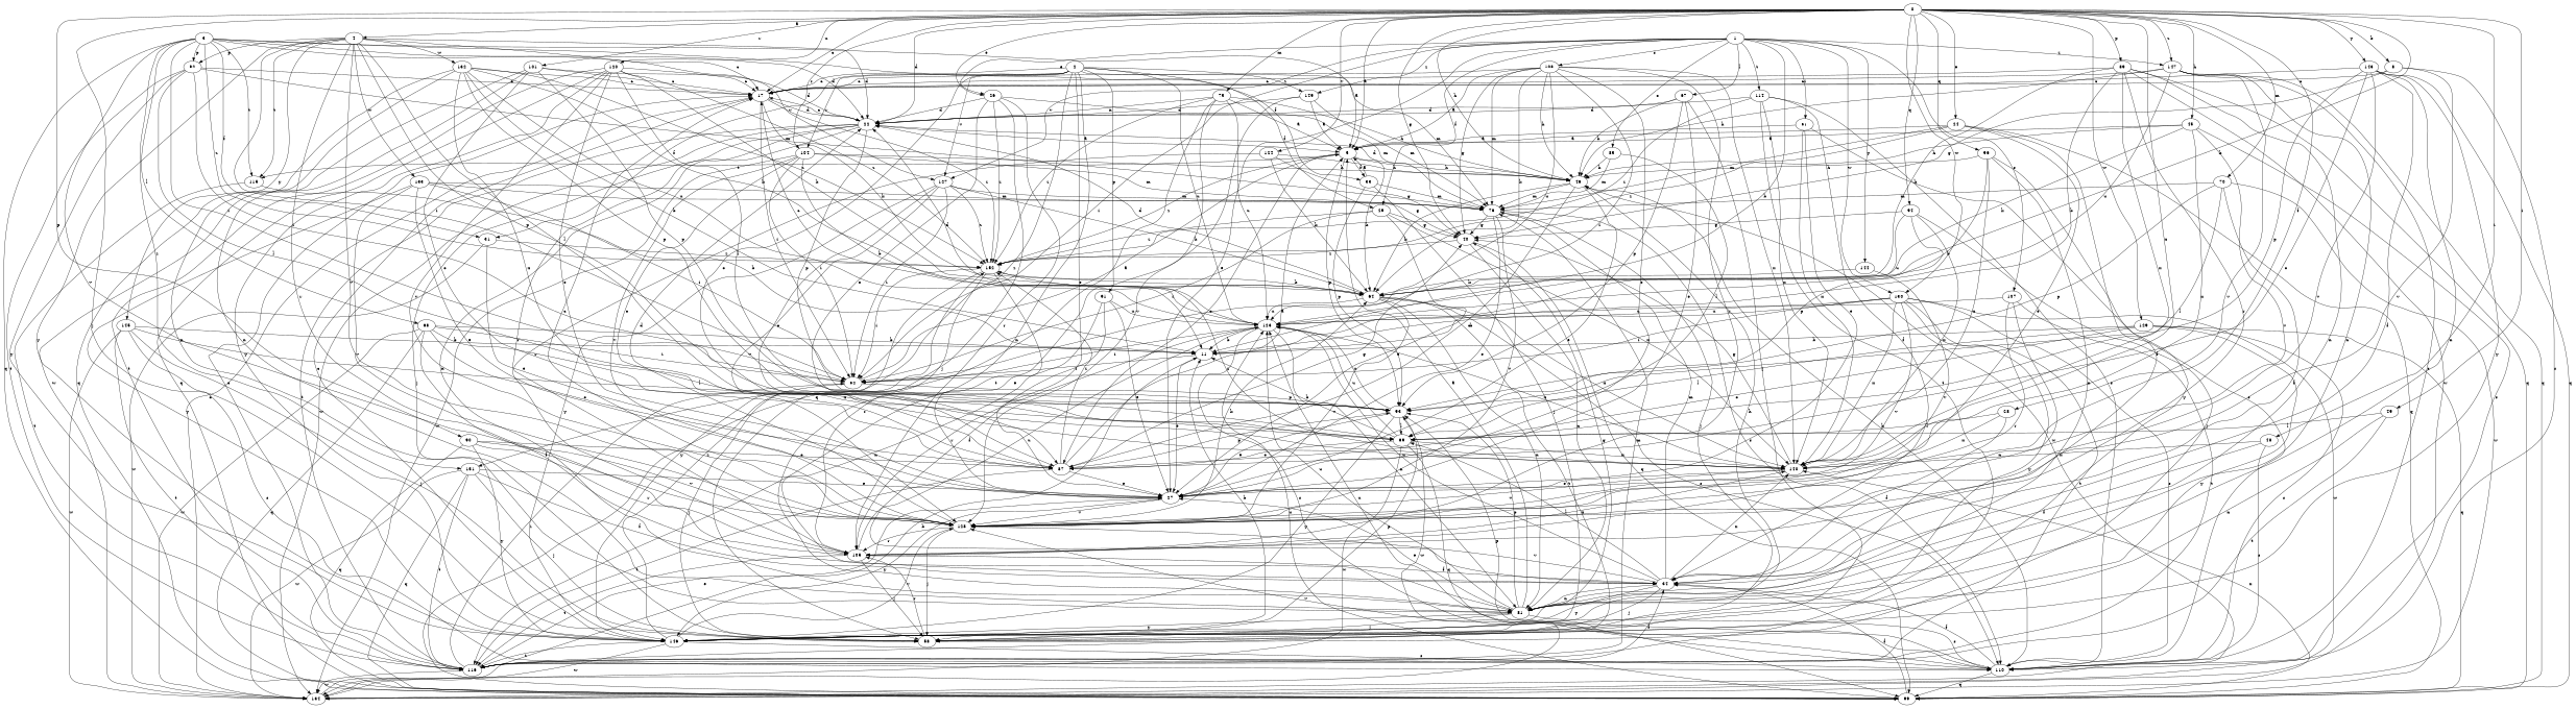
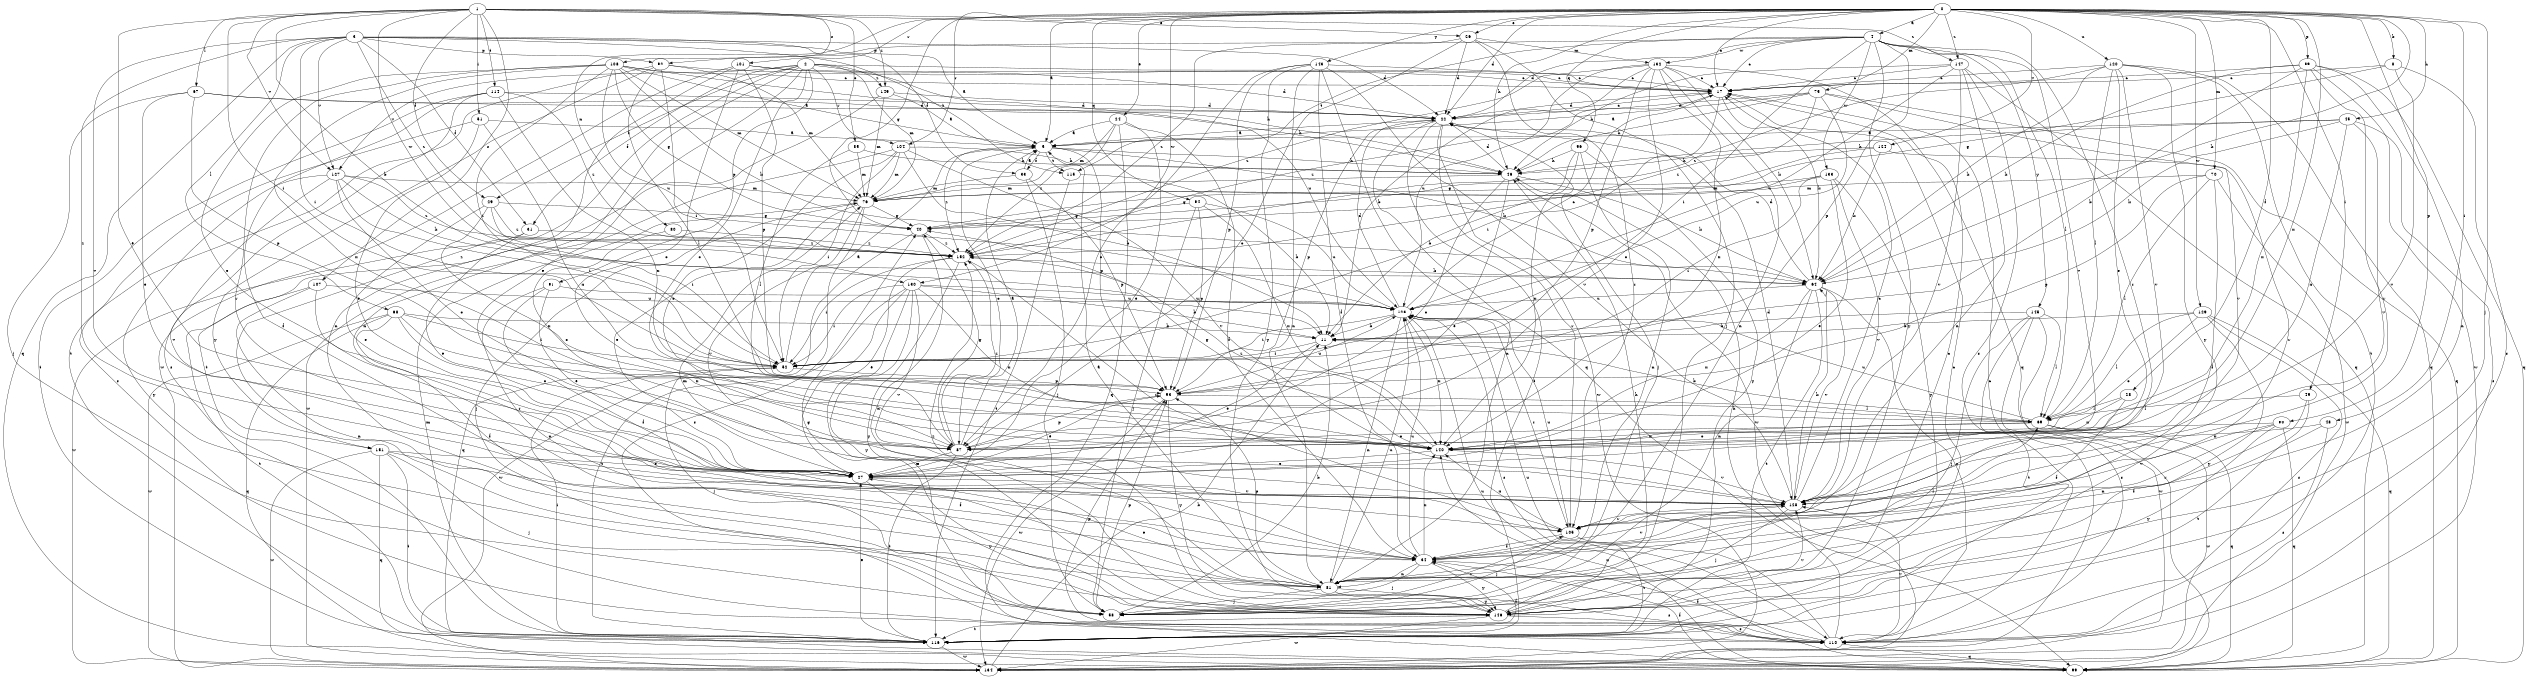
  strict digraph {
    0
    4
    5
    8
    17
    22
    24
    26
    28
    40
    45
    46
    48
    49
    58
    64
    70
    75
+   80
    89
    90
    94
    96
    101
    104
    120
    124
    129
    130
    140
    143
    147
    52
    92
    115
    128
    69
    93
    105
    132
    133
    145
    146
    87
    33
    152
    110
    81
    116
    134
    27
    76
    99
    34
    11
    123
    1
    29
    51
    67
    85
    107
    108
    114
    127
-   144
    149
    2
    31
    91
    151
    3
    68
    0 -> 4 [label=a]
    0 -> 5 [label=a]
    0 -> 8 [label=b]
    0 -> 17 [label=c]
    0 -> 22 [label=d]
    0 -> 24 [label=e]
    0 -> 26 [label=e]
    0 -> 28 [label=f]
    0 -> 40 [label=g]
    0 -> 45 [label=h]
    0 -> 46 [label=h]
    0 -> 48 [label=i]
    0 -> 49 [label=i]
    0 -> 58 [label=j]
    0 -> 64 [label=k]
    0 -> 70 [label=m]
    0 -> 75 [label=m]
+   0 -> 80 [label=n]
    0 -> 89 [label=p]
    0 -> 90 [label=p]
    0 -> 94 [label=q]
    0 -> 96 [label=q]
    0 -> 101 [label=r]
    0 -> 104 [label=r]
    0 -> 120 [label=u]
    0 -> 124 [label=v]
    0 -> 129 [label=w]
    0 -> 130 [label=w]
    0 -> 140 [label=x]
    0 -> 143 [label=y]
    0 -> 147 [label=z]
    4 -> 17 [label=c]
    4 -> 22 [label=d]
    4 -> 52 [label=i]
    4 -> 92 [label=p]
    4 -> 115 [label=t]
    4 -> 128 [label=v]
    4 -> 69 [label=l]
    4 -> 93 [label=p]
    4 -> 105 [label=r]
    4 -> 132 [label=w]
    4 -> 133 [label=w]
    4 -> 145 [label=y]
    4 -> 146 [label=y]
    5 -> 46 [label=h]
    5 -> 64 [label=k]
    5 -> 115 [label=t]
    5 -> 93 [label=p]
    5 -> 87 [label=o]
    5 -> 33 [label=f]
    5 -> 152 [label=z]
    8 -> 17 [label=c]
    8 -> 40 [label=g]
    8 -> 128 [label=v]
    8 -> 110 [label=s]
    17 -> 22 [label=d]
    17 -> 64 [label=k]
    17 -> 52 [label=i]
    17 -> 152 [label=z]
    22 -> 5 [label=a]
    22 -> 17 [label=c]
    22 -> 58 [label=j]
    22 -> 93 [label=p]
    22 -> 105 [label=r]
    22 -> 81 [label=n]
    22 -> 116 [label=t]
    22 -> 134 [label=w]
    24 -> 5 [label=a]
    24 -> 152 [label=z]
    24 -> 27 [label=e]
    24 -> 76 [label=m]
    24 -> 99 [label=q]
    24 -> 34 [label=f]
    26 -> 22 [label=d]
    26 -> 58 [label=j]
    26 -> 105 [label=r]
    26 -> 87 [label=o]
    26 -> 152 [label=z]
-   26 -> 76 [label=m]
+   26 -> 132 [label=m]
    28 -> 140 [label=x]
    28 -> 69 [label=l]
    28 -> 34 [label=f]
    40 -> 152 [label=z]
    40 -> 81 [label=n]
    40 -> 99 [label=q]
    45 -> 5 [label=a]
    45 -> 46 [label=h]
    45 -> 64 [label=k]
    45 -> 140 [label=x]
    45 -> 128 [label=v]
    45 -> 110 [label=s]
    46 -> 22 [label=d]
    46 -> 64 [label=k]
    46 -> 87 [label=o]
    46 -> 134 [label=w]
    46 -> 27 [label=e]
    46 -> 76 [label=m]
    48 -> 140 [label=x]
    48 -> 110 [label=s]
    48 -> 34 [label=f]
    49 -> 69 [label=l]
    49 -> 81 [label=n]
    49 -> 116 [label=t]
    58 -> 93 [label=p]
    58 -> 105 [label=r]
    58 -> 11 [label=b]
    64 -> 22 [label=d]
    64 -> 140 [label=x]
    64 -> 128 [label=v]
    64 -> 110 [label=s]
    64 -> 81 [label=n]
    64 -> 116 [label=t]
    64 -> 123 [label=u]
    70 -> 69 [label=l]
    70 -> 93 [label=p]
    70 -> 134 [label=w]
    70 -> 76 [label=m]
    70 -> 34 [label=f]
    75 -> 5 [label=a]
    75 -> 22 [label=n]
    75 -> 46 [label=h]
    75 -> 128 [label=v]
    75 -> 152 [label=z]
    75 -> 99 [label=q]
    75 -> 123 [label=u]
+   80 -> 87 [label=o]
+   80 -> 152 [label=z]
    89 -> 17 [label=c]
    89 -> 64 [label=k]
    89 -> 140 [label=x]
    89 -> 105 [label=r]
    89 -> 81 [label=n]
    89 -> 134 [label=w]
    89 -> 99 [label=q]
    89 -> 11 [label=b]
    90 -> 128 [label=v]
    90 -> 105 [label=r]
    90 -> 146 [label=y]
    90 -> 87 [label=o]
    90 -> 99 [label=q]
    94 -> 40 [label=g]
    94 -> 58 [label=j]
    94 -> 140 [label=x]
    94 -> 93 [label=p]
    94 -> 123 [label=u]
    96 -> 46 [label=h]
    96 -> 140 [label=x]
    96 -> 146 [label=y]
    96 -> 81 [label=n]
    96 -> 11 [label=b]
    101 -> 17 [label=c]
    101 -> 22 [label=d]
    101 -> 93 [label=p]
    101 -> 87 [label=o]
    101 -> 81 [label=n]
    101 -> 134 [label=w]
    104 -> 46 [label=h]
    104 -> 52 [label=i]
    104 -> 128 [label=v]
    104 -> 87 [label=o]
    104 -> 134 [label=w]
    104 -> 76 [label=m]
    104 -> 11 [label=b]
    120 -> 17 [label=c]
    120 -> 64 [label=k]
    120 -> 128 [label=v]
    120 -> 69 [label=l]
    120 -> 146 [label=y]
    120 -> 152 [label=z]
    120 -> 116 [label=t]
    120 -> 27 [label=e]
    120 -> 99 [label=q]
    124 -> 40 [label=g]
    124 -> 46 [label=h]
    124 -> 64 [label=k]
    124 -> 105 [label=r]
    129 -> 69 [label=l]
    129 -> 146 [label=y]
    129 -> 87 [label=o]
    129 -> 110 [label=s]
    129 -> 99 [label=q]
    129 -> 11 [label=b]
    130 -> 140 [label=x]
    130 -> 52 [label=i]
    130 -> 128 [label=v]
    130 -> 146 [label=y]
    130 -> 110 [label=s]
    130 -> 116 [label=t]
    130 -> 134 [label=w]
    130 -> 11 [label=b]
    130 -> 123 [label=u]
    140 -> 40 [label=g]
    140 -> 128 [label=v]
    140 -> 152 [label=z]
    140 -> 27 [label=e]
    143 -> 17 [label=c]
    143 -> 128 [label=v]
    143 -> 93 [label=p]
    143 -> 146 [label=y]
    143 -> 87 [label=o]
    143 -> 81 [label=n]
    143 -> 99 [label=q]
    143 -> 34 [label=f]
    147 -> 17 [label=c]
    147 -> 46 [label=h]
    147 -> 128 [label=v]
    147 -> 110 [label=s]
    147 -> 81 [label=n]
    147 -> 99 [label=q]
    147 -> 123 [label=u]
    52 -> 5 [label=a]
    52 -> 58 [label=j]
    52 -> 93 [label=p]
    92 -> 17 [label=c]
    92 -> 52 [label=i]
    92 -> 69 [label=l]
    92 -> 146 [label=y]
    92 -> 116 [label=t]
    92 -> 76 [label=m]
    115 -> 116 [label=t]
    115 -> 11 [label=b]
    128 -> 17 [label=c]
    128 -> 22 [label=d]
    128 -> 58 [label=j]
    128 -> 64 [label=k]
    128 -> 105 [label=r]
    69 -> 140 [label=x]
    69 -> 87 [label=o]
    69 -> 134 [label=w]
    69 -> 99 [label=q]
    69 -> 11 [label=b]
    69 -> 123 [label=u]
    93 -> 69 [label=l]
    93 -> 146 [label=y]
    93 -> 134 [label=w]
    93 -> 27 [label=e]
    93 -> 123 [label=u]
    105 -> 58 [label=j]
    105 -> 140 [label=x]
    105 -> 116 [label=t]
    105 -> 34 [label=f]
    105 -> 123 [label=u]
    132 -> 17 [label=c]
    132 -> 64 [label=k]
    132 -> 140 [label=x]
    132 -> 93 [label=p]
+   132 -> 87 [label=o]
    132 -> 152 [label=z]
    132 -> 81 [label=n]
    132 -> 99 [label=q]
    132 -> 11 [label=b]
    132 -> 123 [label=u]
    133 -> 40 [label=g]
    133 -> 52 [label=i]
    133 -> 128 [label=v]
    133 -> 146 [label=y]
    133 -> 27 [label=e]
    133 -> 76 [label=m]
    145 -> 58 [label=j]
    145 -> 69 [label=l]
    145 -> 110 [label=s]
    145 -> 116 [label=t]
    145 -> 134 [label=w]
    145 -> 11 [label=b]
    146 -> 17 [label=c]
    146 -> 40 [label=g]
    146 -> 46 [label=h]
    146 -> 128 [label=v]
    146 -> 152 [label=z]
    146 -> 110 [label=s]
    146 -> 116 [label=t]
    146 -> 134 [label=w]
    87 -> 5 [label=a]
    87 -> 40 [label=g]
    87 -> 93 [label=p]
    87 -> 152 [label=z]
    87 -> 116 [label=t]
    87 -> 27 [label=e]
    33 -> 5 [label=a]
    33 -> 58 [label=j]
    33 -> 93 [label=p]
    33 -> 76 [label=m]
    152 -> 64 [label=k]
    152 -> 52 [label=i]
    152 -> 105 [label=r]
    152 -> 146 [label=y]
    152 -> 27 [label=e]
    110 -> 46 [label=h]
    110 -> 128 [label=v]
    110 -> 93 [label=p]
    110 -> 99 [label=q]
    110 -> 34 [label=f]
    110 -> 123 [label=u]
    81 -> 5 [label=a]
    81 -> 58 [label=j]
    81 -> 93 [label=p]
    81 -> 146 [label=y]
    81 -> 110 [label=s]
    81 -> 27 [label=e]
    81 -> 123 [label=u]
    116 -> 17 [label=c]
    116 -> 52 [label=i]
    116 -> 134 [label=w]
    116 -> 27 [label=e]
    116 -> 76 [label=m]
    116 -> 34 [label=f]
    134 -> 17 [label=c]
    134 -> 11 [label=b]
    27 -> 128 [label=v]
    27 -> 146 [label=y]
    76 -> 40 [label=g]
    76 -> 58 [label=j]
    76 -> 128 [label=v]
    76 -> 110 [label=s]
    76 -> 27 [label=e]
    99 -> 140 [label=x]
    99 -> 34 [label=f]
    99 -> 123 [label=u]
    34 -> 58 [label=j]
    34 -> 140 [label=x]
    34 -> 128 [label=v]
    34 -> 69 [label=l]
    34 -> 146 [label=y]
    34 -> 81 [label=n]
    34 -> 76 [label=m]
    34 -> 123 [label=u]
    11 -> 52 [label=i]
    11 -> 27 [label=e]
    123 -> 17 [label=c]
    123 -> 22 [label=d]
    123 -> 140 [label=x]
    123 -> 52 [label=i]
    123 -> 105 [label=r]
    123 -> 110 [label=s]
    123 -> 81 [label=n]
    123 -> 11 [label=b]
    1 -> 26 [label=e]
    1 -> 130 [label=w]
    1 -> 147 [label=z]
    1 -> 52 [label=i]
    1 -> 27 [label=e]
    1 -> 11 [label=b]
    1 -> 29 [label=f]
    1 -> 51 [label=i]
    1 -> 67 [label=l]
    1 -> 85 [label=o]
    1 -> 107 [label=s]
    1 -> 108 [label=s]
    1 -> 114 [label=t]
    1 -> 127 [label=v]
-   1 -> 144 [label=y]
    1 -> 149 [label=z]
    29 -> 40 [label=g]
    29 -> 140 [label=x]
    29 -> 52 [label=i]
    29 -> 152 [label=z]
    29 -> 27 [label=e]
    51 -> 5 [label=a]
    51 -> 140 [label=x]
    51 -> 110 [label=s]
    51 -> 27 [label=e]
    67 -> 22 [label=d]
    67 -> 46 [label=h]
    67 -> 58 [label=j]
    67 -> 93 [label=p]
    67 -> 27 [label=e]
    85 -> 46 [label=h]
    85 -> 69 [label=l]
    85 -> 76 [label=m]
    107 -> 105 [label=r]
    107 -> 81 [label=n]
    107 -> 116 [label=t]
    107 -> 123 [label=u]
    108 -> 5 [label=a]
    108 -> 17 [label=c]
    108 -> 40 [label=g]
    108 -> 46 [label=h]
    108 -> 64 [label=k]
    108 -> 140 [label=x]
    108 -> 52 [label=i]
    108 -> 105 [label=r]
    108 -> 27 [label=e]
    108 -> 76 [label=m]
    108 -> 123 [label=u]
    114 -> 22 [label=d]
    114 -> 140 [label=x]
    114 -> 152 [label=z]
    114 -> 110 [label=s]
    114 -> 116 [label=t]
    114 -> 34 [label=f]
    127 -> 64 [label=k]
    127 -> 52 [label=i]
    127 -> 128 [label=v]
    127 -> 146 [label=y]
    127 -> 87 [label=o]
    127 -> 152 [label=z]
    127 -> 76 [label=m]
-   144 -> 64 [label=k]
-   144 -> 128 [label=v]
    149 -> 5 [label=a]
    149 -> 22 [label=d]
    149 -> 116 [label=t]
    149 -> 76 [label=m]
    2 -> 17 [label=c]
    2 -> 104 [label=r]
    2 -> 87 [label=o]
    2 -> 81 [label=n]
    2 -> 27 [label=e]
    2 -> 76 [label=m]
    2 -> 123 [label=u]
    2 -> 29 [label=f]
    2 -> 127 [label=v]
    2 -> 149 [label=z]
    2 -> 31 [label=f]
    2 -> 91 [label=p]
    2 -> 151 [label=z]
    31 -> 152 [label=z]
    31 -> 134 [label=w]
    31 -> 27 [label=e]
    91 -> 81 [label=n]
    91 -> 27 [label=e]
    91 -> 34 [label=f]
    91 -> 123 [label=u]
    151 -> 58 [label=j]
    151 -> 116 [label=t]
    151 -> 134 [label=w]
    151 -> 27 [label=e]
    151 -> 99 [label=q]
    151 -> 34 [label=f]
    3 -> 5 [label=a]
    3 -> 22 [label=d]
    3 -> 52 [label=i]
    3 -> 92 [label=p]
    3 -> 115 [label=t]
    3 -> 128 [label=v]
    3 -> 33 [label=f]
    3 -> 152 [label=z]
    3 -> 99 [label=q]
    3 -> 127 [label=v]
    3 -> 31 [label=f]
    3 -> 151 [label=z]
    3 -> 68 [label=l]
    68 -> 140 [label=x]
    68 -> 52 [label=i]
    68 -> 87 [label=o]
    68 -> 134 [label=w]
    68 -> 99 [label=q]
    68 -> 34 [label=f]
    68 -> 11 [label=b]
  }
